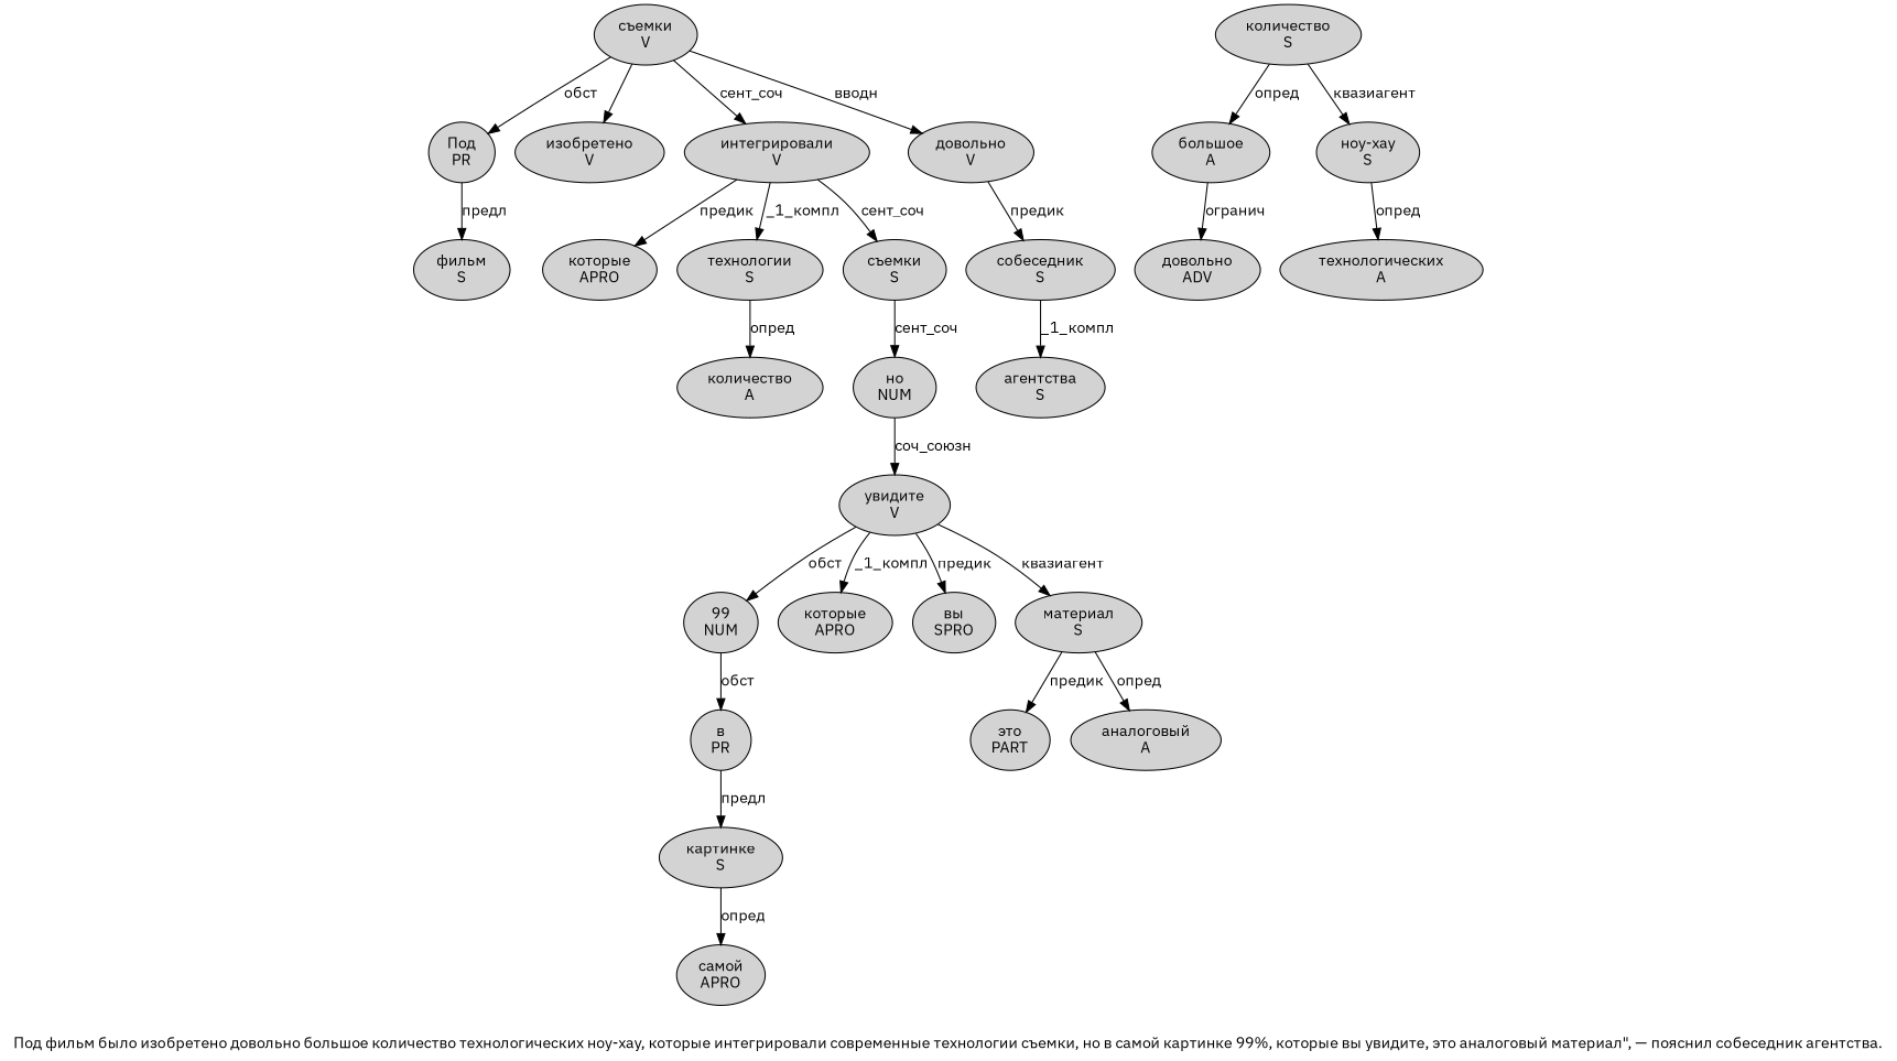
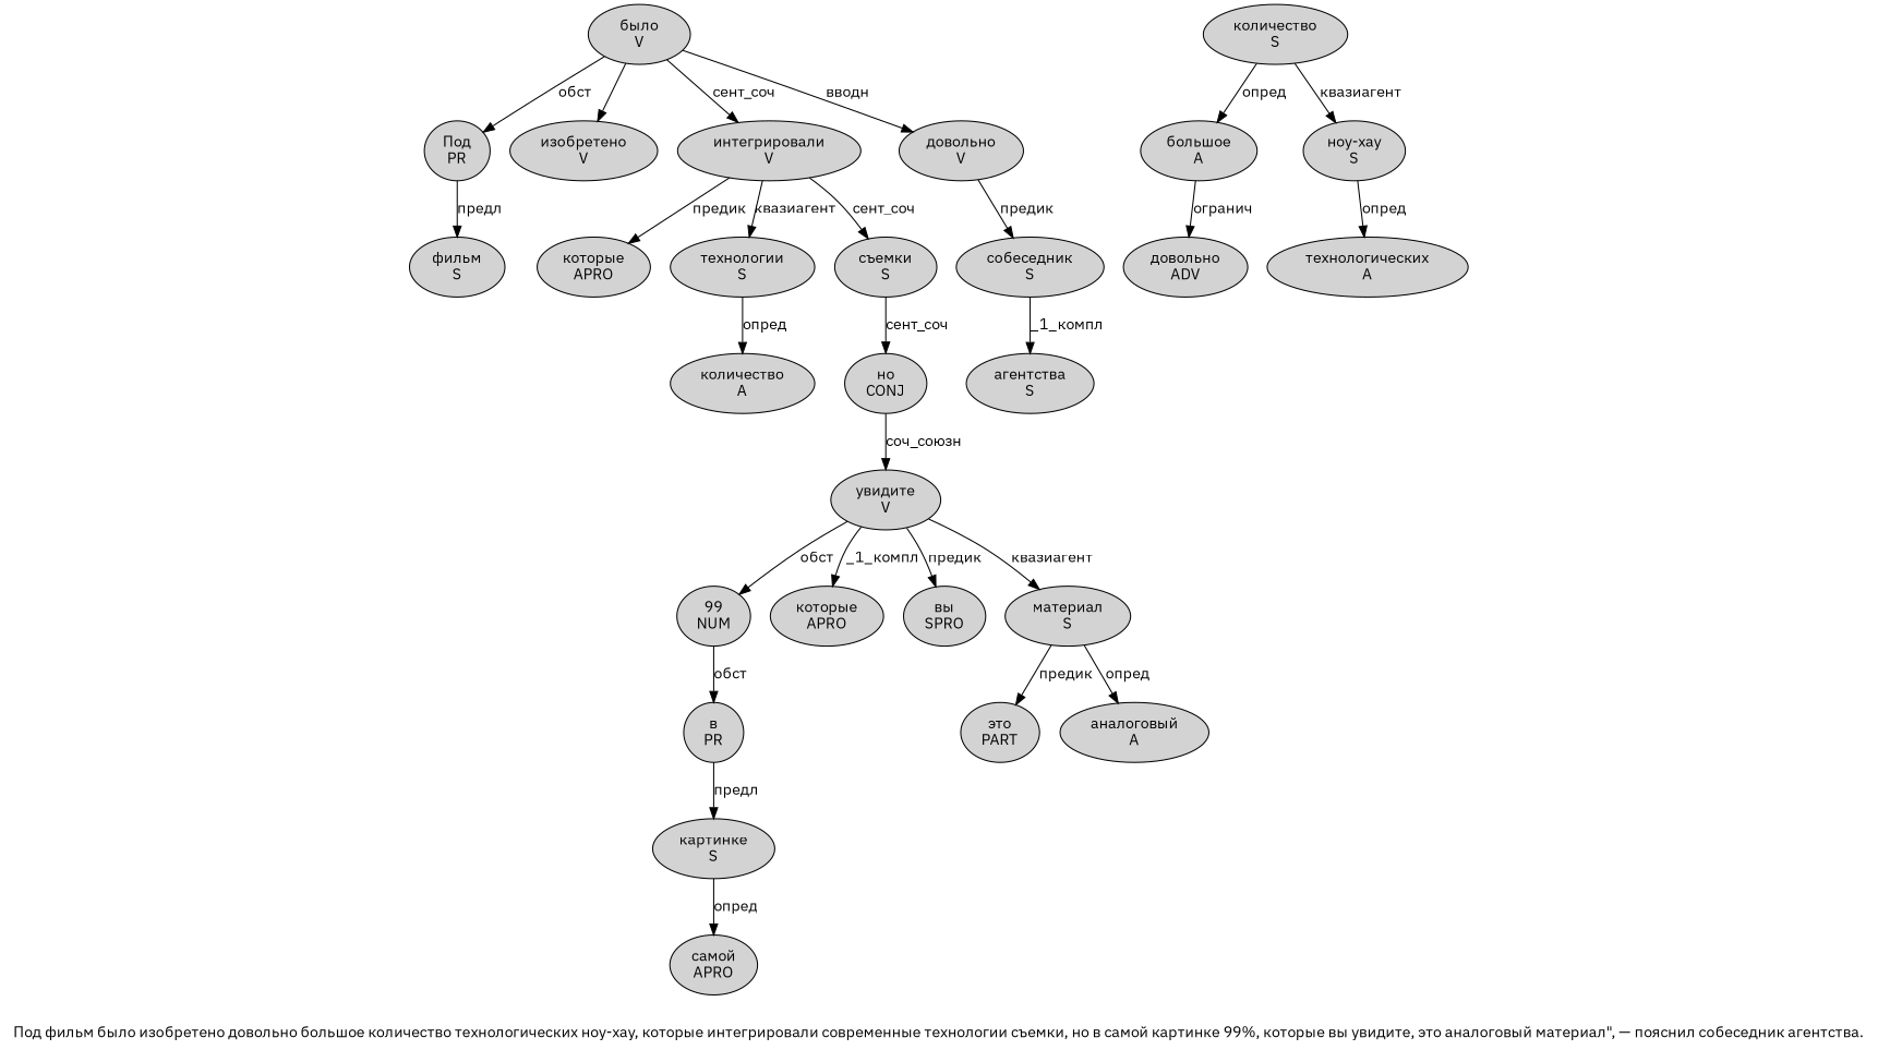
  digraph {
    fontname="IBM Plex Sans"
    label="Под фильм было изобретено довольно большое количество технологических ноу-хау, которые интегрировали современные технологии съемки, но в самой картинке 99%, которые вы увидите, это аналоговый материал\", — пояснил собеседник агентства."
    node [fillcolor=lightgray fontname="IBM Plex Sans" penwidth=1 shape=ellipse style=filled]
    edge [fontname="IBM Plex Sans"]
    n1 [label="Под\nPR"]
    n2 [label="фильм\nS"]
-   n3 [label="съемки\nV"]
+   n3 [label="было\nV"]
    n4 [label="изобретено\nV"]
    n5 [label="интегрировали\nV"]
    n6 [label="довольно\nV"]
    n7 [label="количество\nS"]
    n8 [label="большое\nA"]
    n9 [label="ноу-хау\nS"]
    n10 [label="которые\nAPRO"]
    n11 [label="технологии\nS"]
    n12 [label="съемки\nS"]
    n13 [label="собеседник\nS"]
    n14 [label="довольно\nADV"]
    n15 [label="технологических\nA"]
    n16 [label="количество\nA"]
-   n17 [label="но\nNUM"]
+   n17 [label="но\nCONJ"]
    n18 [label="увидите\nV"]
    n19 [label="99\nNUM"]
    n20 [label="которые\nAPRO"]
    n21 [label="вы\nSPRO"]
    n22 [label="материал\nS"]
    n23 [label="в\nPR"]
    n24 [label="картинке\nS"]
    n25 [label="самой\nAPRO"]
    n26 [label="это\nPART"]
    n27 [label="аналоговый\nA"]
    n28 [label="агентства\nS"]
    n1 -> n2 [label="предл"]
    n3 -> n1 [label="обст"]
    n3 -> n4
    n3 -> n5 [label="сент_соч"]
    n3 -> n6 [label="вводн"]
    n5 -> n10 [label="предик"]
-   n5 -> n11 [label="_1_компл"]
+   n5 -> n11 [label="квазиагент"]
    n5 -> n12 [label="сент_соч"]
    n6 -> n13 [label="предик"]
    n7 -> n8 [label="опред"]
    n7 -> n9 [label="квазиагент"]
    n8 -> n14 [label="огранич"]
    n9 -> n15 [label="опред"]
    n11 -> n16 [label="опред"]
    n12 -> n17 [label="сент_соч"]
    n13 -> n28 [label="_1_компл"]
    n17 -> n18 [label="соч_союзн"]
    n18 -> n19 [label="обст"]
    n18 -> n20 [label="_1_компл"]
    n18 -> n21 [label="предик"]
    n18 -> n22 [label="квазиагент"]
    n19 -> n23 [label="обст"]
    n22 -> n26 [label="предик"]
    n22 -> n27 [label="опред"]
    n23 -> n24 [label="предл"]
    n24 -> n25 [label="опред"]
  }
